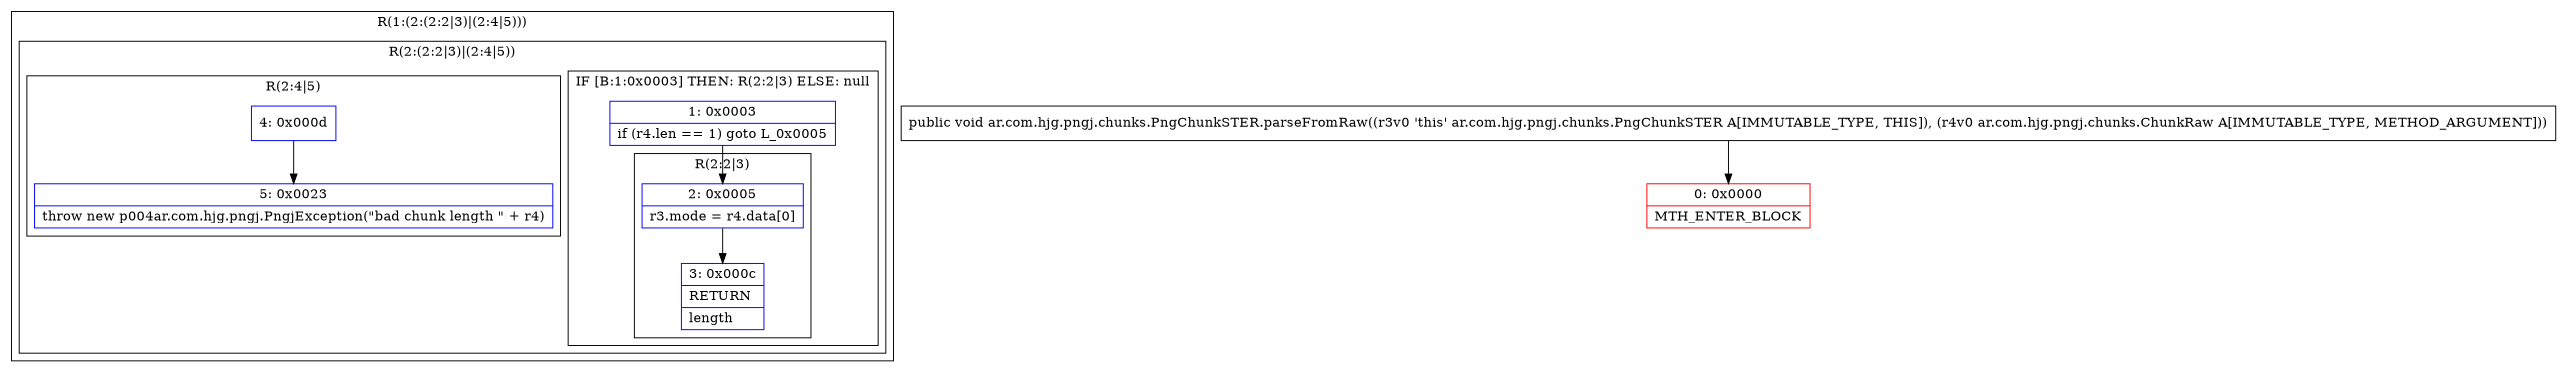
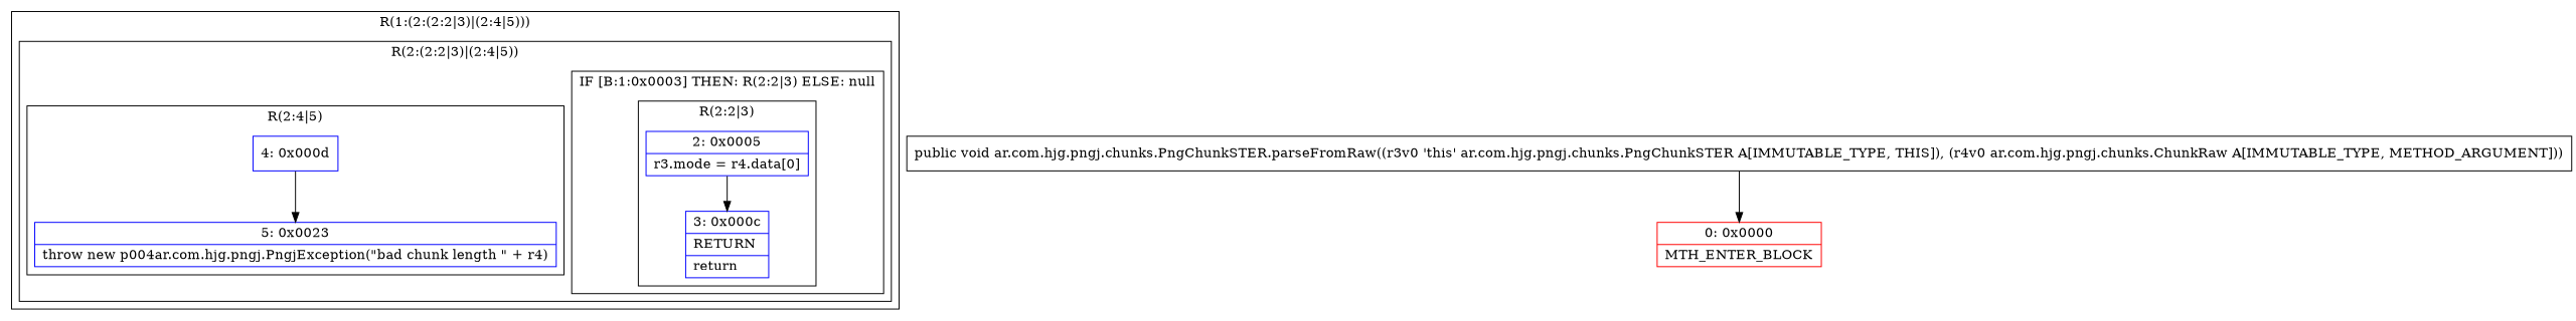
  digraph {
    node [color=blue shape=record]
    n1 [label="{2\:\ 0x0005|r3.mode = r4.data[0]\l}"]
-   n2 [label="{3\:\ 0x000c|RETURN\l|length\l}"]
-   n3 [label="{1\:\ 0x0003|if (r4.len == 1) goto L_0x0005\l}"]
+   n2 [label="{3\:\ 0x000c|RETURN\l|return\l}"]
    n4 [label="{4\:\ 0x000d}"]
    n5 [label="{5\:\ 0x0023|throw new p004ar.com.hjg.pngj.PngjException(\"bad chunk length \" + r4)\l}"]
    n6 [color=red label="{0\:\ 0x0000|MTH_ENTER_BLOCK\l}"]
    n7 [label="{public void ar.com.hjg.pngj.chunks.PngChunkSTER.parseFromRaw((r3v0 'this' ar.com.hjg.pngj.chunks.PngChunkSTER A[IMMUTABLE_TYPE, THIS]), (r4v0 ar.com.hjg.pngj.chunks.ChunkRaw A[IMMUTABLE_TYPE, METHOD_ARGUMENT])) }" color=""]
    subgraph cluster_1 {
      label="R(1:(2:(2:2|3)|(2:4|5)))"
      subgraph cluster_2 {
        label="R(2:(2:2|3)|(2:4|5))"
        subgraph cluster_3 {
          label="IF [B:1:0x0003] THEN: R(2:2|3) ELSE: null"
-         n3
          subgraph cluster_4 {
            label="R(2:2|3)"
            n1
            n2
          }
        }
        subgraph cluster_5 {
          label="R(2:4|5)"
          n4
          n5
        }
      }
    }
    n1 -> n2
-   n3 -> n1
    n4 -> n5
    n7 -> n6
  }
